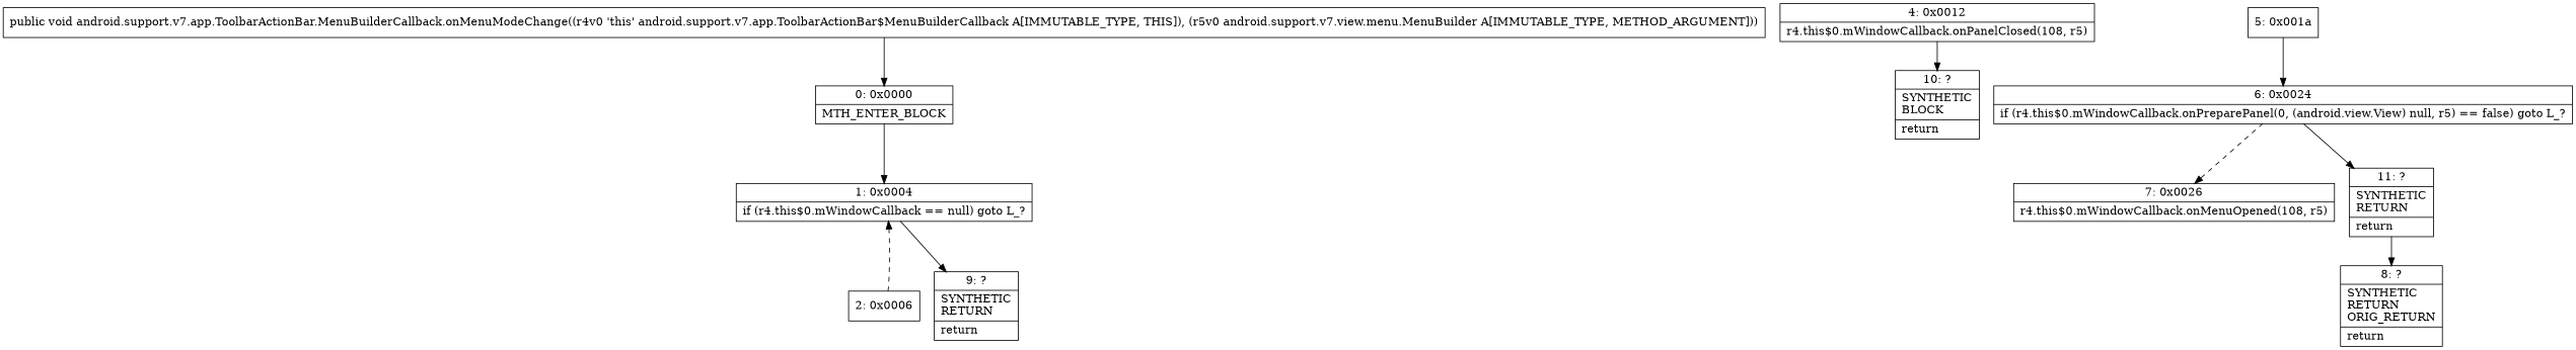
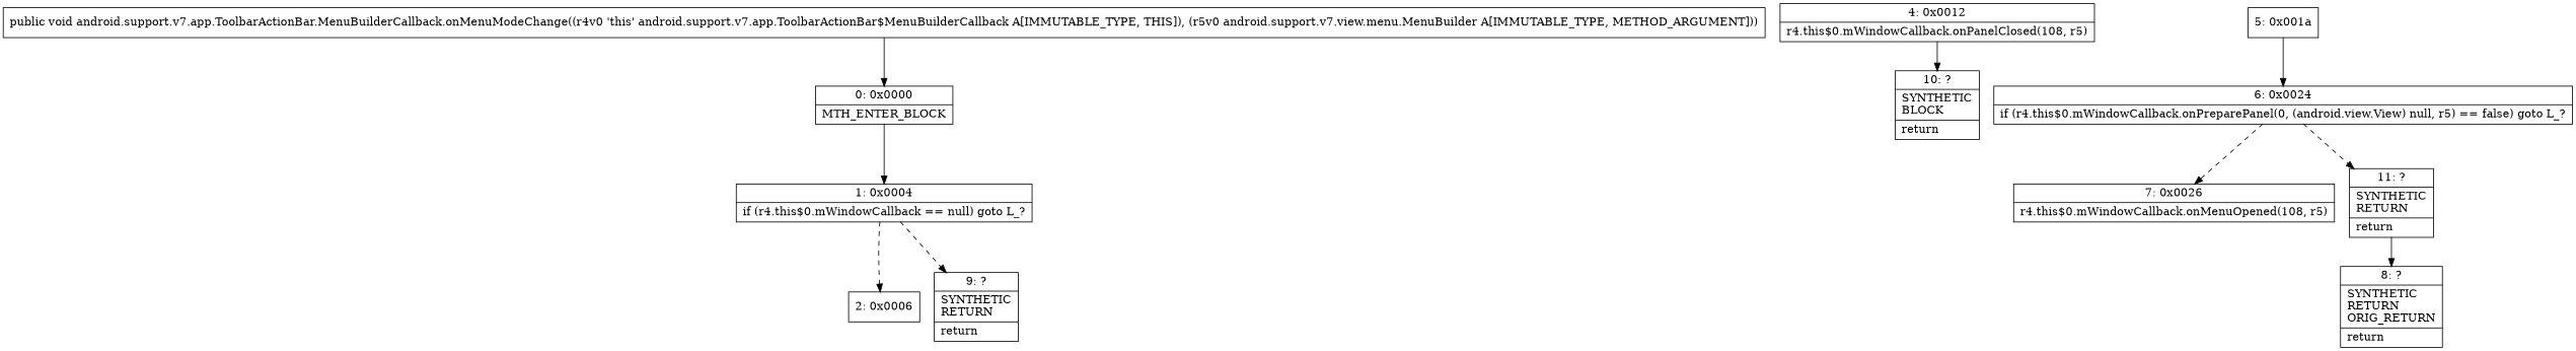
  digraph {
    node [shape=record]
    n1 [label="{0\:\ 0x0000|MTH_ENTER_BLOCK\l}"]
    n2 [label="{1\:\ 0x0004|if (r4.this$0.mWindowCallback == null) goto L_?\l}"]
    n3 [label="{2\:\ 0x0006}"]
    n4 [label="{9\:\ ?|SYNTHETIC\lRETURN\l|return\l}"]
    n5 [label="{4\:\ 0x0012|r4.this$0.mWindowCallback.onPanelClosed(108, r5)\l}"]
    n6 [label="{10\:\ ?|SYNTHETIC\lBLOCK\l|return\l}"]
    n7 [label="{5\:\ 0x001a}"]
    n8 [label="{6\:\ 0x0024|if (r4.this$0.mWindowCallback.onPreparePanel(0, (android.view.View) null, r5) == false) goto L_?\l}"]
    n9 [label="{7\:\ 0x0026|r4.this$0.mWindowCallback.onMenuOpened(108, r5)\l}"]
    n10 [label="{11\:\ ?|SYNTHETIC\lRETURN\l|return\l}"]
    n11 [label="{8\:\ ?|SYNTHETIC\lRETURN\lORIG_RETURN\l|return\l}"]
    n12 [label="{public void android.support.v7.app.ToolbarActionBar.MenuBuilderCallback.onMenuModeChange((r4v0 'this' android.support.v7.app.ToolbarActionBar$MenuBuilderCallback A[IMMUTABLE_TYPE, THIS]), (r5v0 android.support.v7.view.menu.MenuBuilder A[IMMUTABLE_TYPE, METHOD_ARGUMENT])) }"]
    n1 -> n2
-   n3 -> n2 [style=dashed]
-   n2 -> n4
+   n2 -> n3 [style=dashed]
+   n2 -> n4 [style=dashed]
    n5 -> n6
    n7 -> n8
    n8 -> n9 [style=dashed]
-   n8 -> n10
+   n8 -> n10 [style=dashed]
    n10 -> n11
    n12 -> n1
  }
